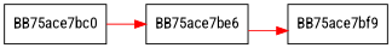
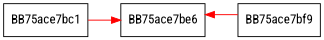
  digraph {
    fontname="Roboto Condensed"
    rankdir=LR
    splines=ortho
    node [fontname="Roboto Condensed" shape=box]
    edge [color=red fontname="Roboto Condensed"]
-   BB75ace7bc0
+   BB75ace7bc0 [label=BB75ace7bc1]
    BB75ace7be6
    BB75ace7bf9
    BB75ace7bc0 -> BB75ace7be6
-   BB75ace7be6 -> BB75ace7bf9
+   BB75ace7bf9 -> BB75ace7be6
  }
